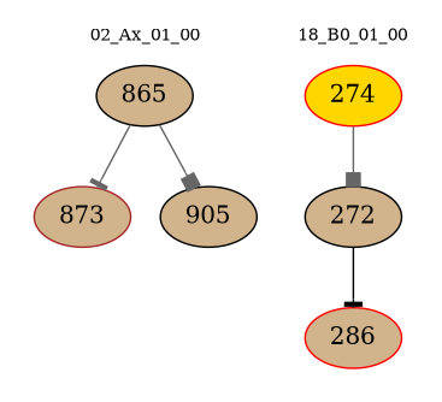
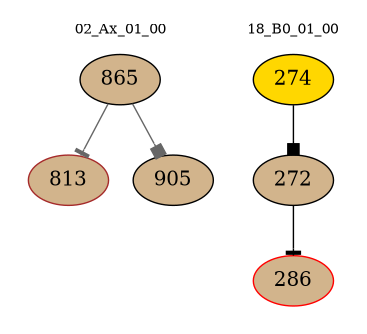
  digraph {
    node [color=black fillcolor=tan style=filled]
    edge [arrowhead=tee color=gray40]
-   n1 [color=brown label=873]
+   n1 [color=brown label=813]
    n2 [label=865]
    n3 [label=905]
-   n4 [color=red fillcolor=gold label=274]
+   n4 [fillcolor=gold label=274]
    n5 [label=272]
    n6 [color=red label=286]
    subgraph cluster_1 {
      color=white
      fontsize=10
      label="02_Ax_01_00"
      n1
      n2
      n3
    }
    subgraph cluster_2 {
      color=white
      fontsize=10
      label="18_B0_01_00"
      n4
      n5
      n6
    }
    n2 -> n1
    n2 -> n3 [arrowhead=box]
-   n4 -> n5 [arrowhead=box]
+   n4 -> n5 [arrowhead=box color=black]
    n5 -> n6 [color=black]
  }
